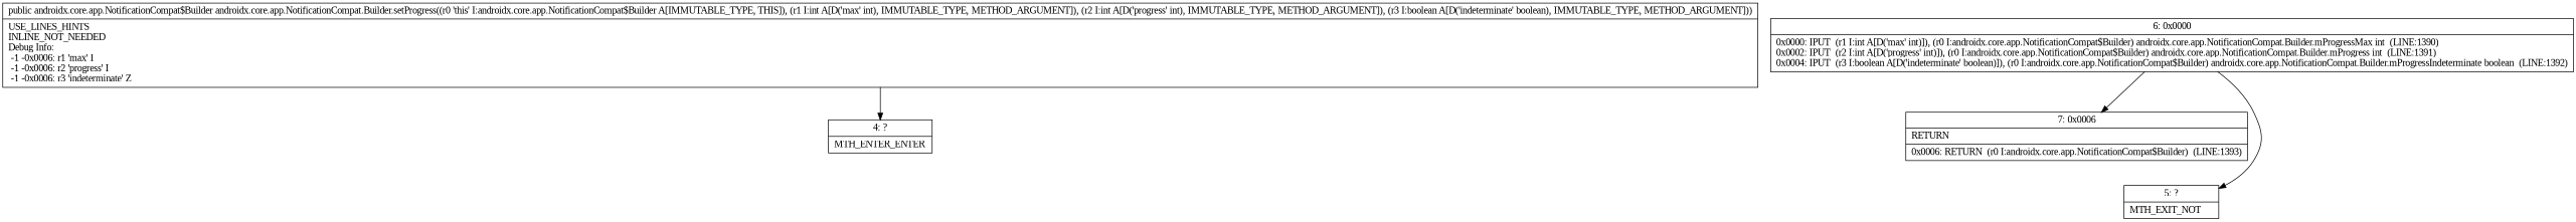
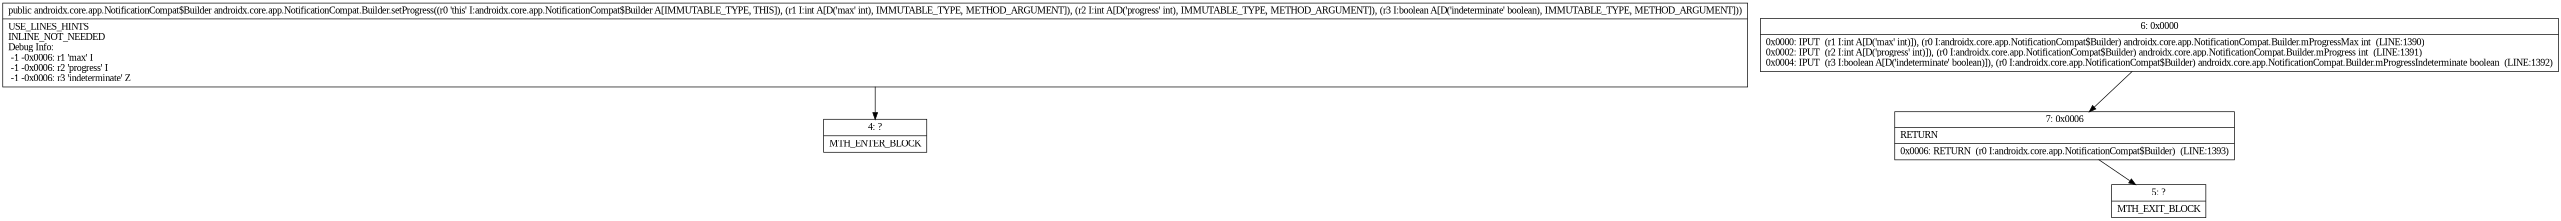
  digraph {
    fontname="Liberation Serif"
    node [fontname="Liberation Serif" shape=record]
    edge [fontname="Liberation Serif"]
-   n1 [label="{4\:\ ?|MTH_ENTER_ENTER\l}"]
+   n1 [label="{4\:\ ?|MTH_ENTER_BLOCK\l}"]
    n2 [label="{6\:\ 0x0000|0x0000: IPUT  (r1 I:int A[D('max' int)]), (r0 I:androidx.core.app.NotificationCompat$Builder) androidx.core.app.NotificationCompat.Builder.mProgressMax int  (LINE:1390)\l0x0002: IPUT  (r2 I:int A[D('progress' int)]), (r0 I:androidx.core.app.NotificationCompat$Builder) androidx.core.app.NotificationCompat.Builder.mProgress int  (LINE:1391)\l0x0004: IPUT  (r3 I:boolean A[D('indeterminate' boolean)]), (r0 I:androidx.core.app.NotificationCompat$Builder) androidx.core.app.NotificationCompat.Builder.mProgressIndeterminate boolean  (LINE:1392)\l}"]
    n3 [label="{7\:\ 0x0006|RETURN\l|0x0006: RETURN  (r0 I:androidx.core.app.NotificationCompat$Builder)  (LINE:1393)\l}"]
-   n4 [label="{5\:\ ?|MTH_EXIT_NOT\l}"]
+   n4 [label="{5\:\ ?|MTH_EXIT_BLOCK\l}"]
    n5 [label="{public androidx.core.app.NotificationCompat$Builder androidx.core.app.NotificationCompat.Builder.setProgress((r0 'this' I:androidx.core.app.NotificationCompat$Builder A[IMMUTABLE_TYPE, THIS]), (r1 I:int A[D('max' int), IMMUTABLE_TYPE, METHOD_ARGUMENT]), (r2 I:int A[D('progress' int), IMMUTABLE_TYPE, METHOD_ARGUMENT]), (r3 I:boolean A[D('indeterminate' boolean), IMMUTABLE_TYPE, METHOD_ARGUMENT]))  | USE_LINES_HINTS\lINLINE_NOT_NEEDED\lDebug Info:\l  \-1 \-0x0006: r1 'max' I\l  \-1 \-0x0006: r2 'progress' I\l  \-1 \-0x0006: r3 'indeterminate' Z\l}"]
    n2 -> n3
-   n2 -> n4
+   n3 -> n4
    n5 -> n1
  }
